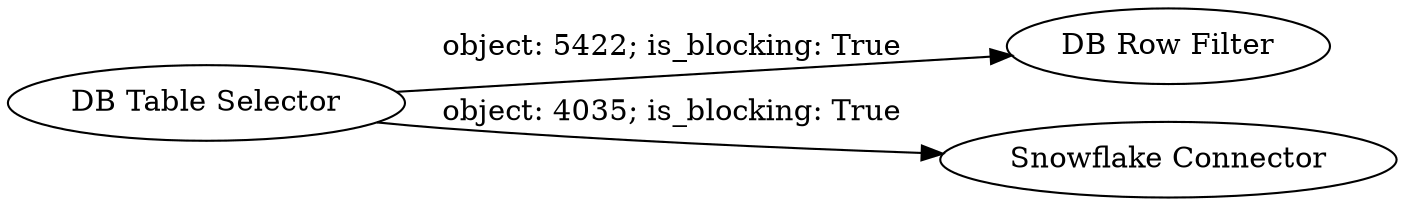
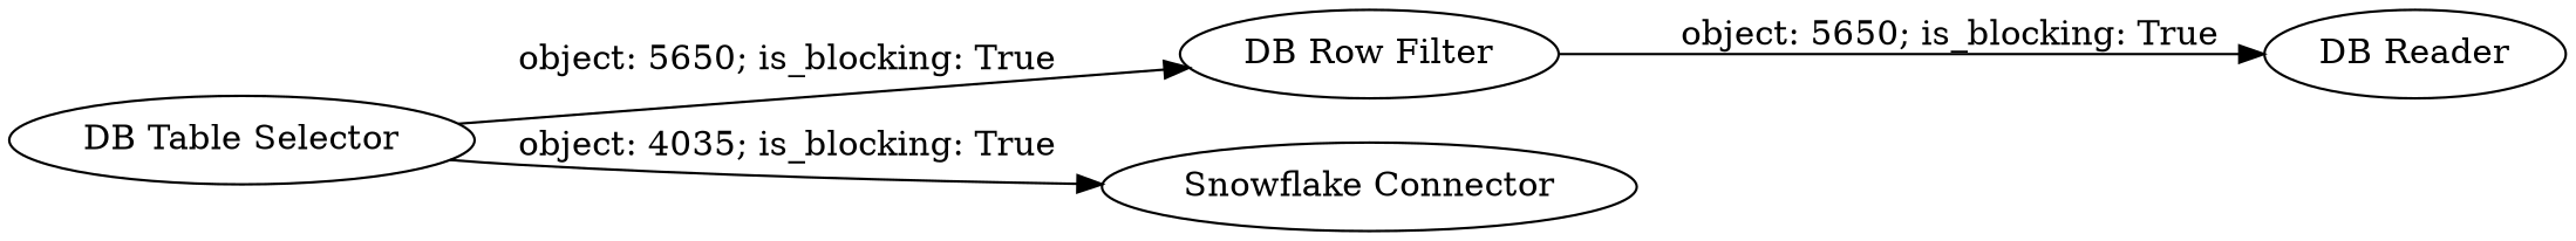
  digraph {
    rankdir=LR
    n1 [label="DB Row Filter"]
+   n2 [label="DB Reader"]
    n3 [label="DB Table Selector"]
    n4 [label="Snowflake Connector"]
-   n3 -> n1 [label="object: 5422; is_blocking: True"]
+   n1 -> n2 [label="object: 5650; is_blocking: True"]
+   n3 -> n1 [label="object: 5650; is_blocking: True"]
    n3 -> n4 [label="object: 4035; is_blocking: True"]
  }
